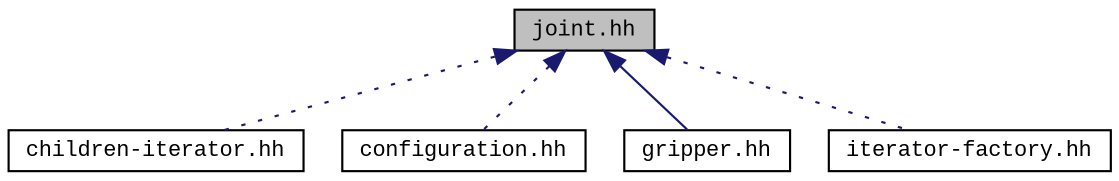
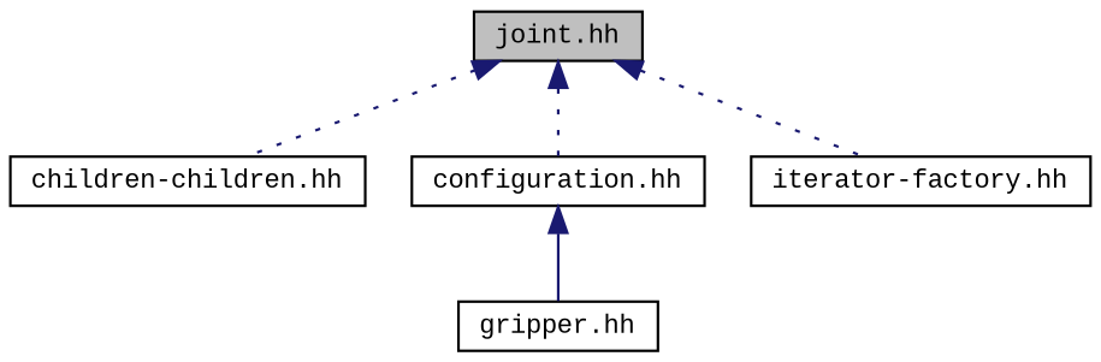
  digraph {
    fontname="Liberation Mono"
    node [color=black fillcolor=white fontname="Liberation Mono" fontsize=10 shape=record style=filled]
    edge [color=midnightblue dir=back fontname="Liberation Mono" fontsize=10 labelfontname=Helvetica labelfontsize=10 style=dotted]
    n1 [fillcolor=grey75 fontcolor=black height=0.2 label="joint.hh" width=0.4]
-   n2 [height=0.2 label="children-iterator.hh" width=0.4]
+   n2 [height=0.2 label="children-children.hh" width=0.4]
    n3 [height=0.2 label="configuration.hh" width=0.4]
    n4 [height=0.2 label="gripper.hh" width=0.4]
    n5 [height=0.2 label="iterator-factory.hh" width=0.4]
    n1 -> n2
    n1 -> n3
-   n1 -> n4 [style=solid]
+   n3 -> n4 [style=solid]
    n1 -> n5
  }
